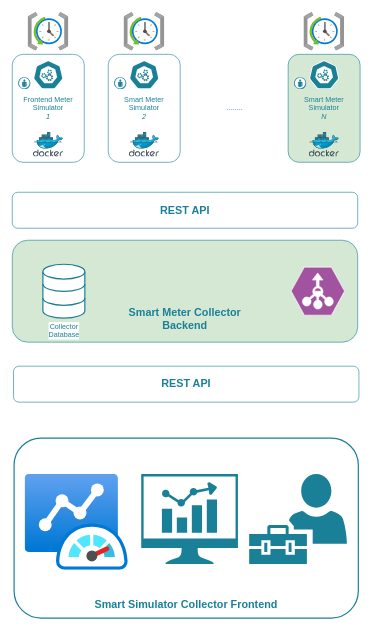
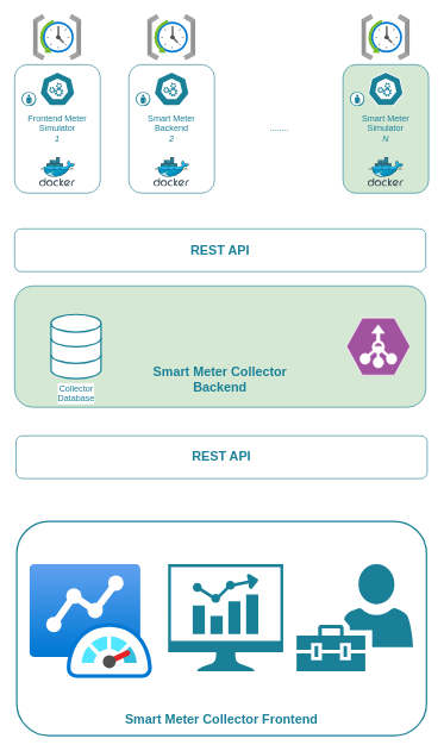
  <mxCell id="0" />
  <mxCell id="1" parent="0" />
- <mxCell id="2" value="&lt;font color=&quot;#1a8098&quot; face=&quot;Arial&quot; style=&quot;font-size: 18px;&quot;&gt;&lt;b&gt;Smart Simulator Collector Frontend&lt;/b&gt;&lt;/font&gt;" style="rounded=1;whiteSpace=wrap;html=1;fillColor=none;strokeColor=#1A8098;strokeWidth=2;verticalAlign=bottom;spacingBottom=8;" parent="1" vertex="1"><mxGeometry x="23" y="730" width="574" height="300" as="geometry" /></mxCell>
+ <mxCell id="2" value="&lt;font color=&quot;#1a8098&quot; face=&quot;Arial&quot; style=&quot;font-size: 18px;&quot;&gt;&lt;b&gt;Smart Meter Collector Frontend&lt;/b&gt;&lt;/font&gt;" style="rounded=1;whiteSpace=wrap;html=1;fillColor=none;strokeColor=#1A8098;strokeWidth=2;verticalAlign=bottom;spacingBottom=8;" parent="1" vertex="1"><mxGeometry x="23" y="730" width="574" height="300" as="geometry" /></mxCell>
  <mxCell id="3" value="&lt;font size=&quot;1&quot; color=&quot;#1a8098&quot; face=&quot;Arial&quot;&gt;&lt;b style=&quot;font-size: 18px;&quot;&gt;REST API&lt;/b&gt;&lt;/font&gt;" style="rounded=1;whiteSpace=wrap;html=1;strokeColor=#1A8098;" parent="1" vertex="1"><mxGeometry x="20" y="320" width="576" height="60" as="geometry" /></mxCell>
  <mxCell id="4" value="" style="group" parent="1" vertex="1" connectable="0"><mxGeometry x="20" y="90" width="120" height="180" as="geometry" /></mxCell>
  <mxCell id="5" value="&lt;font face=&quot;Arial&quot; color=&quot;#1a8098&quot;&gt;Frontend Meter&lt;br&gt;Simulator&lt;br&gt;&lt;i&gt;1&lt;/i&gt;&lt;/font&gt;" style="rounded=1;whiteSpace=wrap;html=1;strokeColor=#1A8098;" parent="4" vertex="1"><mxGeometry width="120" height="180" as="geometry" /></mxCell>
  <mxCell id="6" value="" style="image;sketch=0;aspect=fixed;html=1;points=[];align=center;fontSize=12;image=img/lib/mscae/Docker.svg;" parent="4" vertex="1"><mxGeometry x="35" y="130" width="50" height="41" as="geometry" /></mxCell>
  <mxCell id="7" value="" style="sketch=0;html=1;dashed=0;whitespace=wrap;fillColor=#1a8098;strokeColor=#ffffff;points=[[0.005,0.63,0],[0.1,0.2,0],[0.9,0.2,0],[0.5,0,0],[0.995,0.63,0],[0.72,0.99,0],[0.5,1,0],[0.28,0.99,0]];verticalLabelPosition=bottom;align=center;verticalAlign=top;shape=mxgraph.kubernetes.icon;prIcon=master" parent="4" vertex="1"><mxGeometry x="35" y="10" width="50" height="48" as="geometry" /></mxCell>
  <mxCell id="8" value="" style="verticalLabelPosition=bottom;sketch=0;html=1;fillColor=#1A8098;strokeColor=#ffffff;verticalAlign=top;align=center;points=[[0,0.5,0],[0.125,0.25,0],[0.25,0,0],[0.5,0,0],[0.75,0,0],[0.875,0.25,0],[1,0.5,0],[0.875,0.75,0],[0.75,1,0],[0.5,1,0],[0.125,0.75,0]];pointerEvents=1;shape=mxgraph.cisco_safe.compositeIcon;bgIcon=ellipse;resIcon=mxgraph.cisco_safe.design.user;aspect=fixed;" parent="4" vertex="1"><mxGeometry x="10" y="38" width="20" height="20" as="geometry" /></mxCell>
  <mxCell id="9" value="" style="group" parent="1" vertex="1" connectable="0"><mxGeometry x="180" y="90" width="120" height="180" as="geometry" /></mxCell>
- <mxCell id="10" value="&lt;font color=&quot;#1a8098&quot;&gt;&lt;font face=&quot;Arial&quot;&gt;Smart Meter&lt;br&gt;Simulator&lt;br&gt;&lt;i&gt;2&lt;/i&gt;&lt;/font&gt;&lt;br&gt;&lt;/font&gt;" style="rounded=1;whiteSpace=wrap;html=1;strokeColor=#1A8098;" parent="9" vertex="1"><mxGeometry width="120" height="180" as="geometry" /></mxCell>
+ <mxCell id="10" value="&lt;font color=&quot;#1a8098&quot;&gt;&lt;font face=&quot;Arial&quot;&gt;Smart Meter&lt;br&gt;Backend&lt;br&gt;&lt;i&gt;2&lt;/i&gt;&lt;/font&gt;&lt;br&gt;&lt;/font&gt;" style="rounded=1;whiteSpace=wrap;html=1;strokeColor=#1A8098;" parent="9" vertex="1"><mxGeometry width="120" height="180" as="geometry" /></mxCell>
  <mxCell id="11" value="" style="image;sketch=0;aspect=fixed;html=1;points=[];align=center;fontSize=12;image=img/lib/mscae/Docker.svg;" parent="9" vertex="1"><mxGeometry x="35" y="130" width="50" height="41" as="geometry" /></mxCell>
  <mxCell id="12" value="" style="sketch=0;html=1;dashed=0;whitespace=wrap;fillColor=#1a8098;strokeColor=#ffffff;points=[[0.005,0.63,0],[0.1,0.2,0],[0.9,0.2,0],[0.5,0,0],[0.995,0.63,0],[0.72,0.99,0],[0.5,1,0],[0.28,0.99,0]];verticalLabelPosition=bottom;align=center;verticalAlign=top;shape=mxgraph.kubernetes.icon;prIcon=master" parent="9" vertex="1"><mxGeometry x="35" y="10" width="50" height="48" as="geometry" /></mxCell>
  <mxCell id="13" value="" style="verticalLabelPosition=bottom;sketch=0;html=1;fillColor=#1A8098;strokeColor=#ffffff;verticalAlign=top;align=center;points=[[0,0.5,0],[0.125,0.25,0],[0.25,0,0],[0.5,0,0],[0.75,0,0],[0.875,0.25,0],[1,0.5,0],[0.875,0.75,0],[0.75,1,0],[0.5,1,0],[0.125,0.75,0]];pointerEvents=1;shape=mxgraph.cisco_safe.compositeIcon;bgIcon=ellipse;resIcon=mxgraph.cisco_safe.design.user;aspect=fixed;" parent="9" vertex="1"><mxGeometry x="10" y="38" width="20" height="20" as="geometry" /></mxCell>
  <mxCell id="14" value="" style="group" parent="1" vertex="1" connectable="0"><mxGeometry x="480" y="90" width="120" height="180" as="geometry" /></mxCell>
  <mxCell id="15" value="&lt;font face=&quot;Arial&quot; color=&quot;#1a8098&quot;&gt;Smart Meter&lt;br&gt;Simulator &lt;br&gt;&lt;i&gt;N&lt;/i&gt;&lt;/font&gt;" style="rounded=1;whiteSpace=wrap;html=1;strokeColor=#1A8098;fillColor=#d5e8d4;" parent="14" vertex="1"><mxGeometry width="120" height="180" as="geometry" /></mxCell>
  <mxCell id="16" value="" style="image;sketch=0;aspect=fixed;html=1;points=[];align=center;fontSize=12;image=img/lib/mscae/Docker.svg;" parent="14" vertex="1"><mxGeometry x="35" y="130" width="50" height="41" as="geometry" /></mxCell>
  <mxCell id="17" value="" style="sketch=0;html=1;dashed=0;whitespace=wrap;fillColor=#1a8098;strokeColor=#ffffff;points=[[0.005,0.63,0],[0.1,0.2,0],[0.9,0.2,0],[0.5,0,0],[0.995,0.63,0],[0.72,0.99,0],[0.5,1,0],[0.28,0.99,0]];verticalLabelPosition=bottom;align=center;verticalAlign=top;shape=mxgraph.kubernetes.icon;prIcon=master" parent="14" vertex="1"><mxGeometry x="35" y="10" width="50" height="48" as="geometry" /></mxCell>
  <mxCell id="18" value="" style="verticalLabelPosition=bottom;sketch=0;html=1;fillColor=#1A8098;strokeColor=#ffffff;verticalAlign=top;align=center;points=[[0,0.5,0],[0.125,0.25,0],[0.25,0,0],[0.5,0,0],[0.75,0,0],[0.875,0.25,0],[1,0.5,0],[0.875,0.75,0],[0.75,1,0],[0.5,1,0],[0.125,0.75,0]];pointerEvents=1;shape=mxgraph.cisco_safe.compositeIcon;bgIcon=ellipse;resIcon=mxgraph.cisco_safe.design.user;aspect=fixed;" parent="14" vertex="1"><mxGeometry x="10" y="38" width="20" height="20" as="geometry" /></mxCell>
  <mxCell id="19" value="&lt;font size=&quot;1&quot; color=&quot;#1a8098&quot; face=&quot;Arial&quot; style=&quot;&quot;&gt;&lt;b style=&quot;font-size: 18px;&quot;&gt;Smart Meter Collector&lt;br&gt;Backend&lt;br&gt;&lt;/b&gt;&lt;/font&gt;" style="rounded=1;whiteSpace=wrap;html=1;verticalAlign=bottom;spacingBottom=14;strokeColor=#1A8098;fillColor=#d5e8d4;" parent="1" vertex="1"><mxGeometry x="20" y="400" width="576" height="170" as="geometry" /></mxCell>
  <mxCell id="20" value="" style="verticalLabelPosition=bottom;sketch=0;html=1;fillColor=#A153A0;strokeColor=#ffffff;verticalAlign=top;align=center;points=[[0,0.5,0],[0.125,0.25,0],[0.25,0,0],[0.5,0,0],[0.75,0,0],[0.875,0.25,0],[1,0.5,0],[0.875,0.75,0],[0.75,1,0],[0.5,1,0],[0.125,0.75,0]];pointerEvents=1;shape=mxgraph.cisco_safe.compositeIcon;bgIcon=mxgraph.cisco_safe.design.blank_device;resIcon=mxgraph.cisco_safe.design.flow_collector;aspect=fixed;" parent="1" vertex="1"><mxGeometry x="485.11" y="445" width="88.89" height="80" as="geometry" /></mxCell>
  <mxCell id="21" value="&lt;font face=&quot;Arial&quot; color=&quot;#1a8098&quot;&gt;Collector&lt;br&gt;Database&lt;/font&gt;" style="html=1;verticalLabelPosition=bottom;align=center;labelBackgroundColor=#ffffff;verticalAlign=top;strokeWidth=2;strokeColor=#1A8098;shadow=0;dashed=0;shape=mxgraph.ios7.icons.data;" parent="1" vertex="1"><mxGeometry x="71" y="440" width="70" height="90" as="geometry" /></mxCell>
  <mxCell id="22" value="" style="image;aspect=fixed;html=1;points=[];align=center;fontSize=12;image=img/lib/azure2/management_governance/Scheduler_Job_Collections.svg;" parent="1" vertex="1"><mxGeometry x="46" y="20" width="68" height="64" as="geometry" /></mxCell>
  <mxCell id="23" value="" style="image;aspect=fixed;html=1;points=[];align=center;fontSize=12;image=img/lib/azure2/management_governance/Scheduler_Job_Collections.svg;" parent="1" vertex="1"><mxGeometry x="206" y="20" width="68" height="64" as="geometry" /></mxCell>
  <mxCell id="24" value="" style="image;aspect=fixed;html=1;points=[];align=center;fontSize=12;image=img/lib/azure2/management_governance/Scheduler_Job_Collections.svg;" parent="1" vertex="1"><mxGeometry x="506" y="20" width="68" height="64" as="geometry" /></mxCell>
  <mxCell id="25" value="&lt;font color=&quot;#1a8098&quot;&gt;........&lt;/font&gt;" style="text;html=1;align=center;verticalAlign=middle;resizable=0;points=[];autosize=1;strokeColor=none;fillColor=none;" parent="1" vertex="1"><mxGeometry x="366" y="165" width="50" height="30" as="geometry" /></mxCell>
  <mxCell id="26" value="&lt;font size=&quot;1&quot; color=&quot;#1a8098&quot; face=&quot;Arial&quot;&gt;&lt;b style=&quot;font-size: 18px;&quot;&gt;REST API&lt;/b&gt;&lt;/font&gt;" style="rounded=1;whiteSpace=wrap;html=1;strokeColor=#1A8098;" parent="1" vertex="1"><mxGeometry x="22" y="610" width="576" height="60" as="geometry" /></mxCell>
  <mxCell id="27" value="" style="image;aspect=fixed;html=1;points=[];align=center;fontSize=12;image=img/lib/azure2/other/Azure_Monitor_Dashboard.svg;" parent="1" vertex="1"><mxGeometry x="41" y="790" width="172.15" height="160" as="geometry" /></mxCell>
  <mxCell id="28" value="" style="sketch=0;pointerEvents=1;shadow=0;dashed=0;html=1;strokeColor=none;fillColor=#1A8098;aspect=fixed;labelPosition=center;verticalLabelPosition=bottom;verticalAlign=top;align=center;outlineConnect=0;shape=mxgraph.vvd.nsx_dashboard;" parent="1" vertex="1"><mxGeometry x="235" y="790" width="161.29" height="150" as="geometry" /></mxCell>
  <mxCell id="29" value="" style="sketch=0;pointerEvents=1;shadow=0;dashed=0;html=1;strokeColor=none;labelPosition=center;verticalLabelPosition=bottom;verticalAlign=top;align=center;fillColor=#1A8098;shape=mxgraph.mscae.intune.user_management;aspect=fixed;" parent="1" vertex="1"><mxGeometry x="415" y="790" width="163.04" height="150" as="geometry" /></mxCell>
